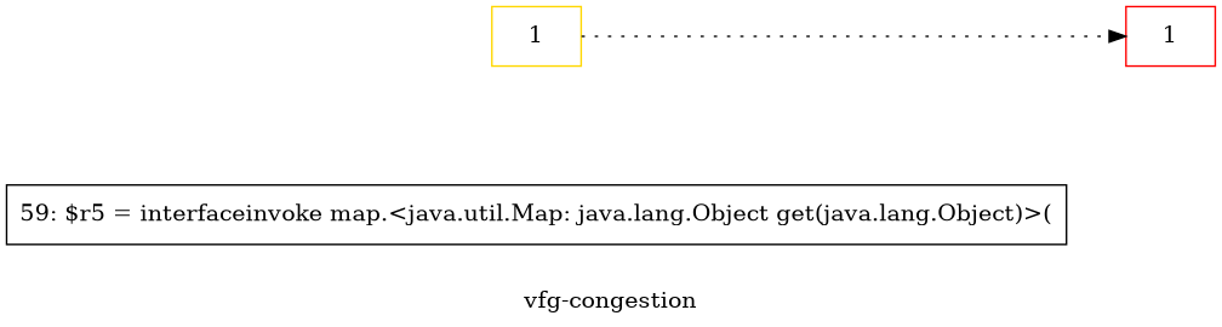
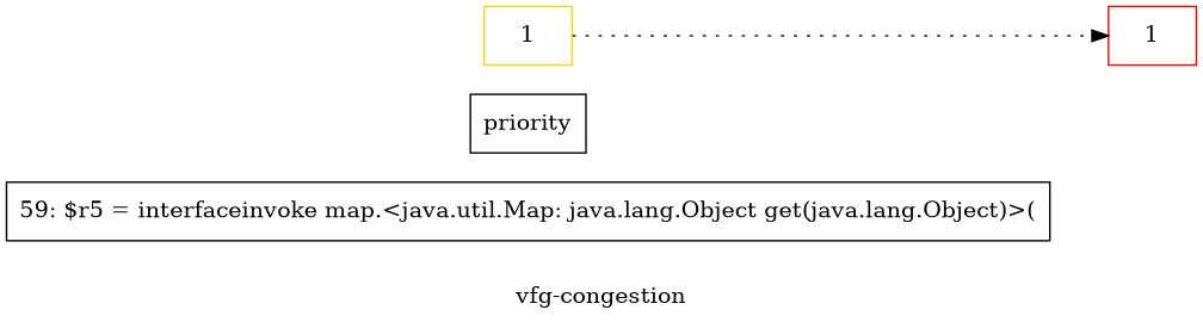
  digraph {
    label="vfg-congestion"
    rankdir=LR
    node [shape=box]
    "59: $r5 = interfaceinvoke map.<java.util.Map: java.lang.Object get(java.lang.Object)>("
+   priority
    n3 [color=gold label=1]
    n4 [color=red label=1]
    n3 -> n4 [style=dotted]
  }
